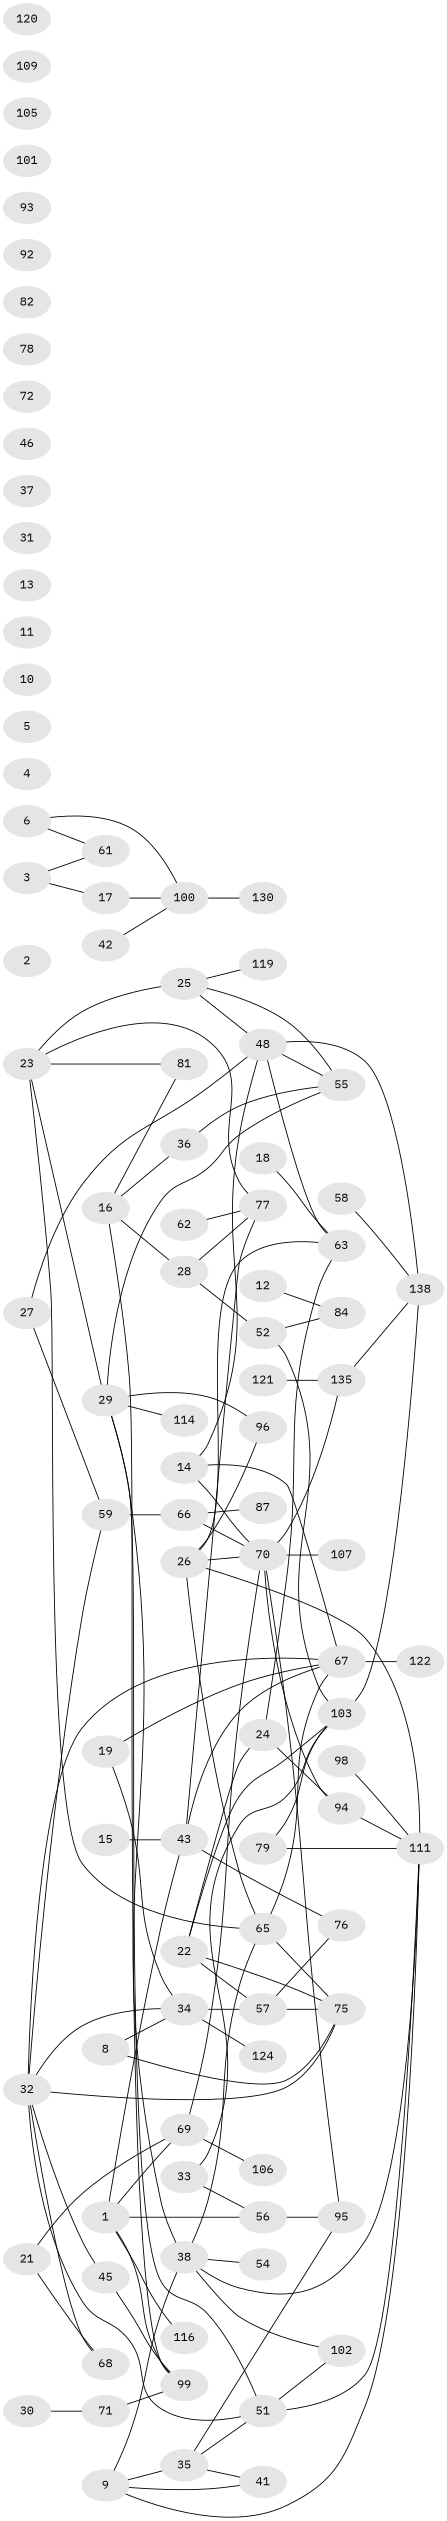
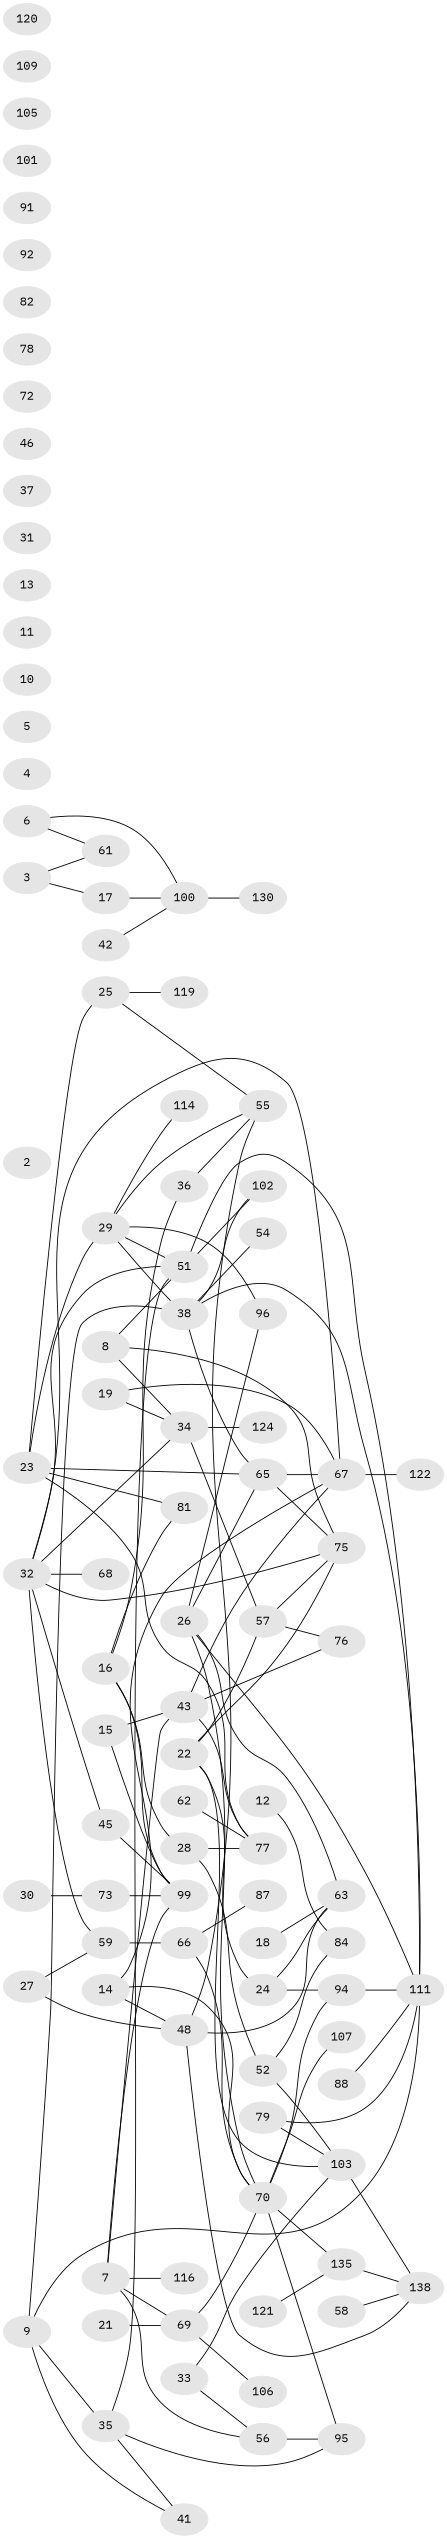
  graph {
    fontname="IBM Plex Mono"
    rankdir=LR
    node [color=gray90 fontname="IBM Plex Mono" style=filled]
    edge [fontname="IBM Plex Mono"]
-   1 [super="+7"]
+   1 [super="+7" label=7]
    43 [super="+71"]
    56 [super="+132"]
    69 [super="+137"]
    99 [super="+136"]
    116
    67 [super="+83"]
    77 [super="+128"]
    76 [super="+90"]
    95 [super="+113"]
    70 [super="+112"]
    106
    2
    17 [super="+20"]
    100
    3
    61 [super="+74"]
    4
    5 [super="+126"]
    6
    130
    8 [super="+108"]
    34 [super="+50"]
    51 [super="+123"]
    75 [super="+104"]
    57 [super="+91"]
    124
    111 [super="+125"]
    102
    35 [super="+53"]
    41
    9
    38 [super="+117"]
    65 [super="+118"]
    54
    10
    11
    84 [super="+131"]
    12
    13
    48 [super="+89"]
    63 [super="+115"]
    55
    138
    14
    n46 [label=122]
    94
    107
    135
    15
    16 [super="+129"]
    28 [super="+86"]
    36 [super="+97"]
    81
    52 [super="+134"]
    18 [super="+122"]
    19 [super="+88"]
    21
    68
    24 [super="+40"]
    22
    103
    23 [super="+80"]
    25 [super="+133"]
    29 [super="+47"]
    119
    96
    114
    26 [super="+39"]
    27
    59
    66
    30 [super="+44"]
-   73 [label=71]
+   73
    31
    32 [super="+49"]
    45
    33
    37
    42
    46 [super="+60"]
    58
    87
    62
    72
    78
    79 [super="+85"]
    82
    92
-   93
-   98
+   93 [label=91]
+   98 [label=88]
    101 [super="+110"]
    105
    109
    120
    121
    1 -- 43
    1 -- 56
    1 -- 69
    1 -- 99
    1 -- 116
    43 -- 67
    43 -- 77
    43 -- 76
    56 -- 95
    69 -- 70
    69 -- 106
    67 -- n46
    70 -- 95
    70 -- 94
    70 -- 107
    70 -- 135
    17 -- 100
    100 -- 130
    3 -- 17
    3 -- 61
    6 -- 100
    6 -- 61
    8 -- 34
+   8 -- 51
    8 -- 75
    34 -- 57
    34 -- 124
    51 -- 111
    51 -- 102
    57 -- 76
    57 -- 75
    35 -- 95
    35 -- 51
    35 -- 41
    9 -- 111
    9 -- 35
    9 -- 41
    9 -- 38
    38 -- 111
    38 -- 102
    38 -- 65
    38 -- 54
    65 -- 67
    65 -- 75
    12 -- 84
    48 -- 63
    48 -- 55
    48 -- 138
    14 -- 67
    14 -- 70
    14 -- 48
    94 -- 111
    135 -- 138
    15 -- 43
+   15 -- 99
    16 -- 99
    16 -- 28
    16 -- 36
    16 -- 81
    28 -- 77
    28 -- 52
    36 -- 55
    52 -- 84
    52 -- 103
    18 -- 63
    19 -- 67
    19 -- 34
    21 -- 69
-   21 -- 68
    24 -- 63
    24 -- 94
    22 -- 75
    22 -- 57
    22 -- 24
    22 -- 103
    103 -- 138
    23 -- 77
    23 -- 65
    23 -- 81
    23 -- 25
    23 -- 29
-   25 -- 48
    25 -- 55
    25 -- 119
    29 -- 51
    29 -- 38
    29 -- 55
    29 -- 96
    29 -- 114
    26 -- 70
    26 -- 111
    26 -- 65
    26 -- 63
    26 -- 96
    27 -- 48
    27 -- 59
    59 -- 66
    66 -- 70
    66 -- 87
    30 -- 73
    73 -- 99
    32 -- 67
    32 -- 34
    32 -- 51
    32 -- 75
    32 -- 68
    32 -- 59
    32 -- 45
    45 -- 99
    33 -- 56
    33 -- 103
    42 -- 100
    58 -- 138
    62 -- 77
    79 -- 111
    79 -- 103
    98 -- 111
    121 -- 135
  }
